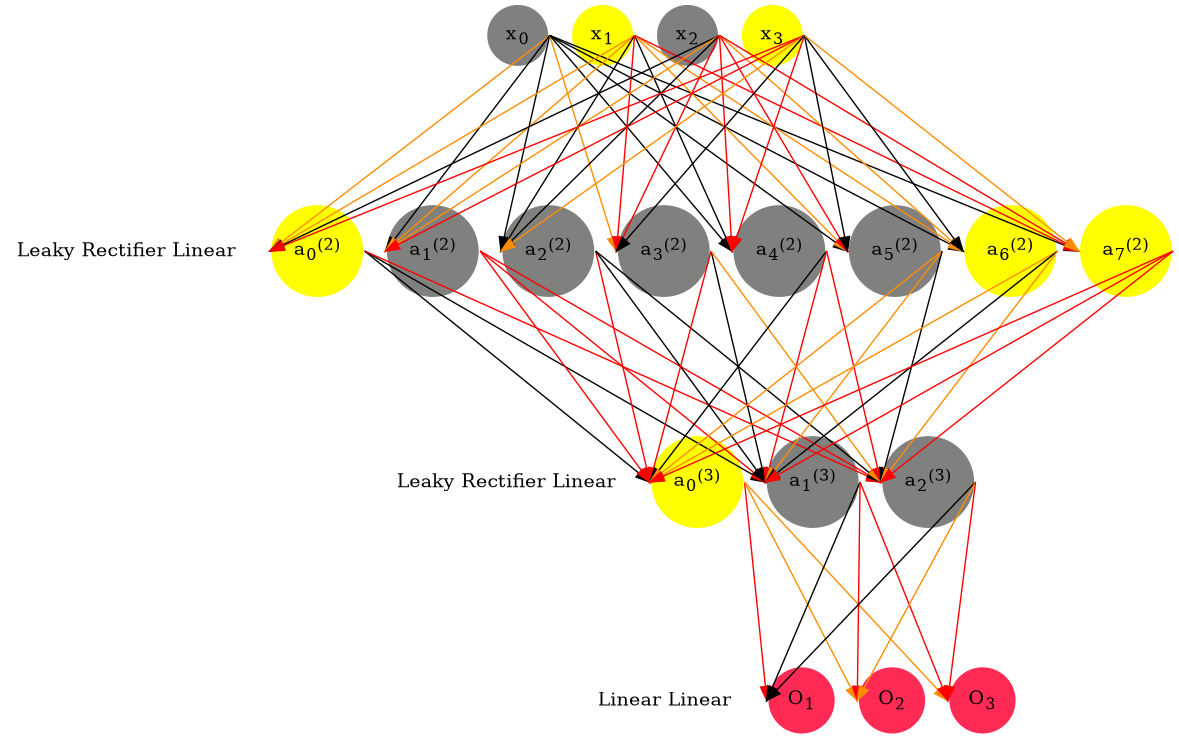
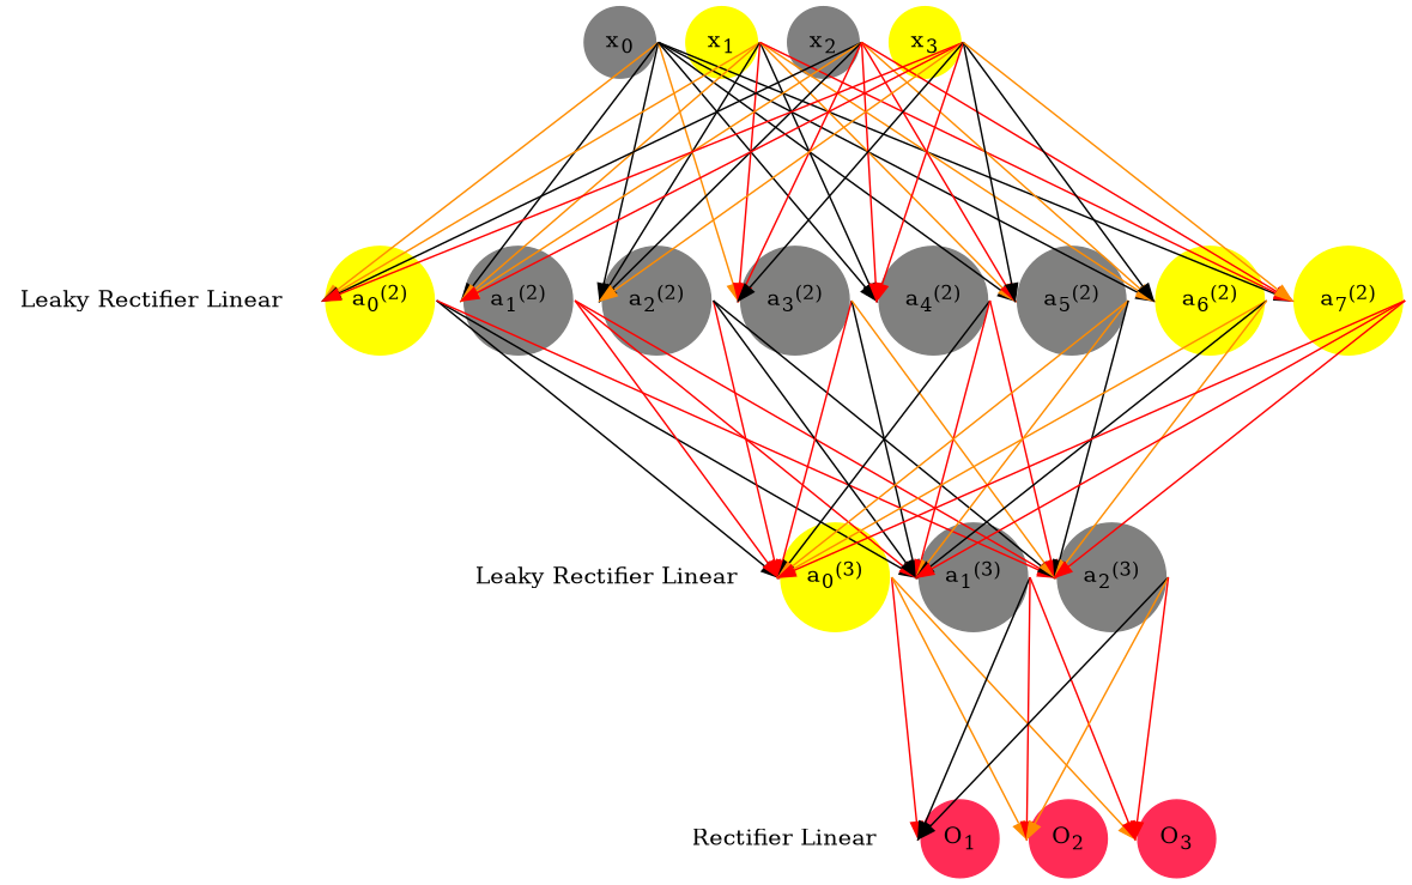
  digraph {
    rankdir=TB
    ranksep=1.4
    splines=false
    node [color="0.9667, 0.83, 1.0" shape=circle style=filled]
    edge [headport=w style=solid tailport=e color=red]
    n1 [color="0.1667, 0.0, 0.5" fillcolor="0.1667, 0.0, 0.5" label=<x<sub>0</sub>>]
    n2 [color="0.1667, 1.0, 1.0" fillcolor="0.1667, 1.0, 1.0" label=<x<sub>1</sub>>]
    n3 [color="0.1667, 0.0, 0.5" fillcolor="0.1667, 0.0, 0.5" label=<x<sub>2</sub>>]
    n4 [color="0.1667, 1.0, 1.0" fillcolor="0.1667, 1.0, 1.0" label=<x<sub>3</sub>>]
    n5 [color="0.1667, 1.744900, 1.372450" fillcolor="0.1667, 1.744900, 1.372450" label=<a<sub>0</sub><sup>(2)</sup>>]
    n6 [color="0.1667, 0.000770, 0.500385" fillcolor="0.1667, 0.000770, 0.500385" label=<a<sub>1</sub><sup>(2)</sup>>]
    n7 [color="0.1667, 0.000517, 0.500258" fillcolor="0.1667, 0.000517, 0.500258" label=<a<sub>2</sub><sup>(2)</sup>>]
    n8 [color="0.1667, 0.000653, 0.500326" fillcolor="0.1667, 0.000653, 0.500326" label=<a<sub>3</sub><sup>(2)</sup>>]
    n9 [color="0.1667, 0.004943, 0.502471" fillcolor="0.1667, 0.004943, 0.502471" label=<a<sub>4</sub><sup>(2)</sup>>]
    n10 [color="0.1667, 0.000445, 0.500222" fillcolor="0.1667, 0.000445, 0.500222" label=<a<sub>5</sub><sup>(2)</sup>>]
    n11 [color="0.1667, 1.459781, 1.229890" fillcolor="0.1667, 1.459781, 1.229890" label=<a<sub>6</sub><sup>(2)</sup>>]
    n12 [color="0.1667, 1.553845, 1.276923" fillcolor="0.1667, 1.553845, 1.276923" label=<a<sub>7</sub><sup>(2)</sup>>]
    n13 [color="0.1667, 1.353177, 1.176589" fillcolor="0.1667, 1.353177, 1.176589" label=<a<sub>0</sub><sup>(3)</sup>>]
    n14 [color="0.1667, 0.000608, 0.500304" fillcolor="0.1667, 0.000608, 0.500304" label=<a<sub>1</sub><sup>(3)</sup>>]
    n15 [color="0.1667, 0.000019, 0.500009" fillcolor="0.1667, 0.000019, 0.500009" label=<a<sub>2</sub><sup>(3)</sup>>]
    n16 [fillcolor="0.9667, 0.83, 1.0" label=<O<sub>1</sub>>]
    n17 [fillcolor="0.9667, 0.83, 1.0" label=<O<sub>2</sub>>]
    n18 [fillcolor="0.9667, 0.83, 1.0" label=<O<sub>3</sub>>]
    n19 [label="Leaky Rectifier Linear" shape=plaintext color=darkgreen style=""]
    n20 [label="Leaky Rectifier Linear" shape=plaintext color=brown style=""]
-   n21 [label="Linear Linear" shape=plaintext color=darkgreen style=""]
+   n21 [label="Rectifier Linear" shape=plaintext color=darkgreen style=""]
    subgraph sub_1 {
      n1
    }
    subgraph sub_2 {
      n2
    }
    subgraph sub_3 {
      n3
    }
    subgraph sub_4 {
      n4
    }
    subgraph sub_5 {
      n5
    }
    subgraph sub_6 {
      n6
    }
    subgraph sub_7 {
      n7
    }
    subgraph sub_8 {
      n8
    }
    subgraph sub_9 {
      n9
    }
    subgraph sub_10 {
      n10
    }
    subgraph sub_11 {
      n11
    }
    subgraph sub_12 {
      n12
    }
    subgraph sub_13 {
      n13
    }
    subgraph sub_14 {
      n14
    }
    subgraph sub_15 {
      n15
    }
    subgraph sub_16 {
      n16
    }
    subgraph sub_17 {
      n17
    }
    subgraph sub_18 {
      n18
    }
    subgraph sub_19 {
      rank=same
      n1
      n2
      n3
      n4
    }
    subgraph sub_20 {
      rank=same
      n5
      n6
      n7
      n8
      n9
      n10
      n11
      n12
    }
    subgraph sub_21 {
      rank=same
      n13
      n14
      n15
    }
    subgraph sub_22 {
      rank=same
      n16
      n17
      n18
    }
    subgraph sub_23 {
      rank=same
      n5
      n19
    }
    subgraph sub_24 {
      rank=same
      n13
      n20
    }
    subgraph sub_25 {
      rank=same
      n16
      n21
    }
    n1 -> n2 [style=invis color=""]
    n1 -> n5 [color=darkorange]
    n1 -> n6 [color=black]
    n1 -> n7 [color=black]
    n1 -> n8 [color=darkorange]
    n1 -> n9 [color=black]
    n1 -> n10 [color=black]
    n1 -> n11 [color=black]
    n1 -> n12 [color=black]
    n2 -> n3 [style=invis color=""]
    n2 -> n5 [color=darkorange]
    n2 -> n6 [color=darkorange]
    n2 -> n7 [color=black]
    n2 -> n8
    n2 -> n9 [color=black]
    n2 -> n10 [color=darkorange]
    n2 -> n11 [color=darkorange]
    n2 -> n12
    n3 -> n4 [style=invis color=""]
    n3 -> n5 [color=black]
    n3 -> n6 [color=darkorange]
    n3 -> n7 [color=black]
    n3 -> n8
    n3 -> n9
    n3 -> n10
    n3 -> n11 [color=darkorange]
    n3 -> n12
    n4 -> n5
    n4 -> n6
    n4 -> n7 [color=darkorange]
    n4 -> n8 [color=black]
    n4 -> n9
    n4 -> n10 [color=black]
    n4 -> n11 [color=black]
    n4 -> n12 [color=darkorange]
    n5 -> n6 [style=invis color=""]
    n5 -> n13 [color=black]
    n5 -> n14 [color=black]
    n5 -> n15
    n6 -> n7 [style=invis color=""]
    n6 -> n13
    n6 -> n14
    n6 -> n15
    n7 -> n8 [style=invis color=""]
    n7 -> n13
    n7 -> n14 [color=black]
    n7 -> n15 [color=black]
    n8 -> n9 [style=invis color=""]
    n8 -> n13
    n8 -> n14 [color=black]
    n8 -> n15 [color=darkorange]
    n9 -> n10 [style=invis color=""]
    n9 -> n13 [color=black]
    n9 -> n14
    n9 -> n15
    n10 -> n11 [style=invis color=""]
    n10 -> n13 [color=darkorange]
    n10 -> n14 [color=darkorange]
    n10 -> n15 [color=black]
    n11 -> n12 [style=invis color=""]
    n11 -> n13 [color=darkorange]
    n11 -> n14 [color=black]
    n11 -> n15 [color=darkorange]
    n12 -> n13
    n12 -> n14
    n12 -> n15
    n13 -> n14 [style=invis color=""]
    n13 -> n16
    n13 -> n17 [color=darkorange]
    n13 -> n18 [color=darkorange]
    n14 -> n15 [style=invis color=""]
    n14 -> n16 [color=black]
    n14 -> n17
    n14 -> n18
    n15 -> n16 [color=black]
    n15 -> n17 [color=darkorange]
    n15 -> n18
    n16 -> n17 [style=invis color=""]
    n17 -> n18 [style=invis color=""]
    n19 -> n5 [style=invis color=""]
    n20 -> n13 [style=invis color=""]
    n21 -> n16 [style=invis color=""]
  }
